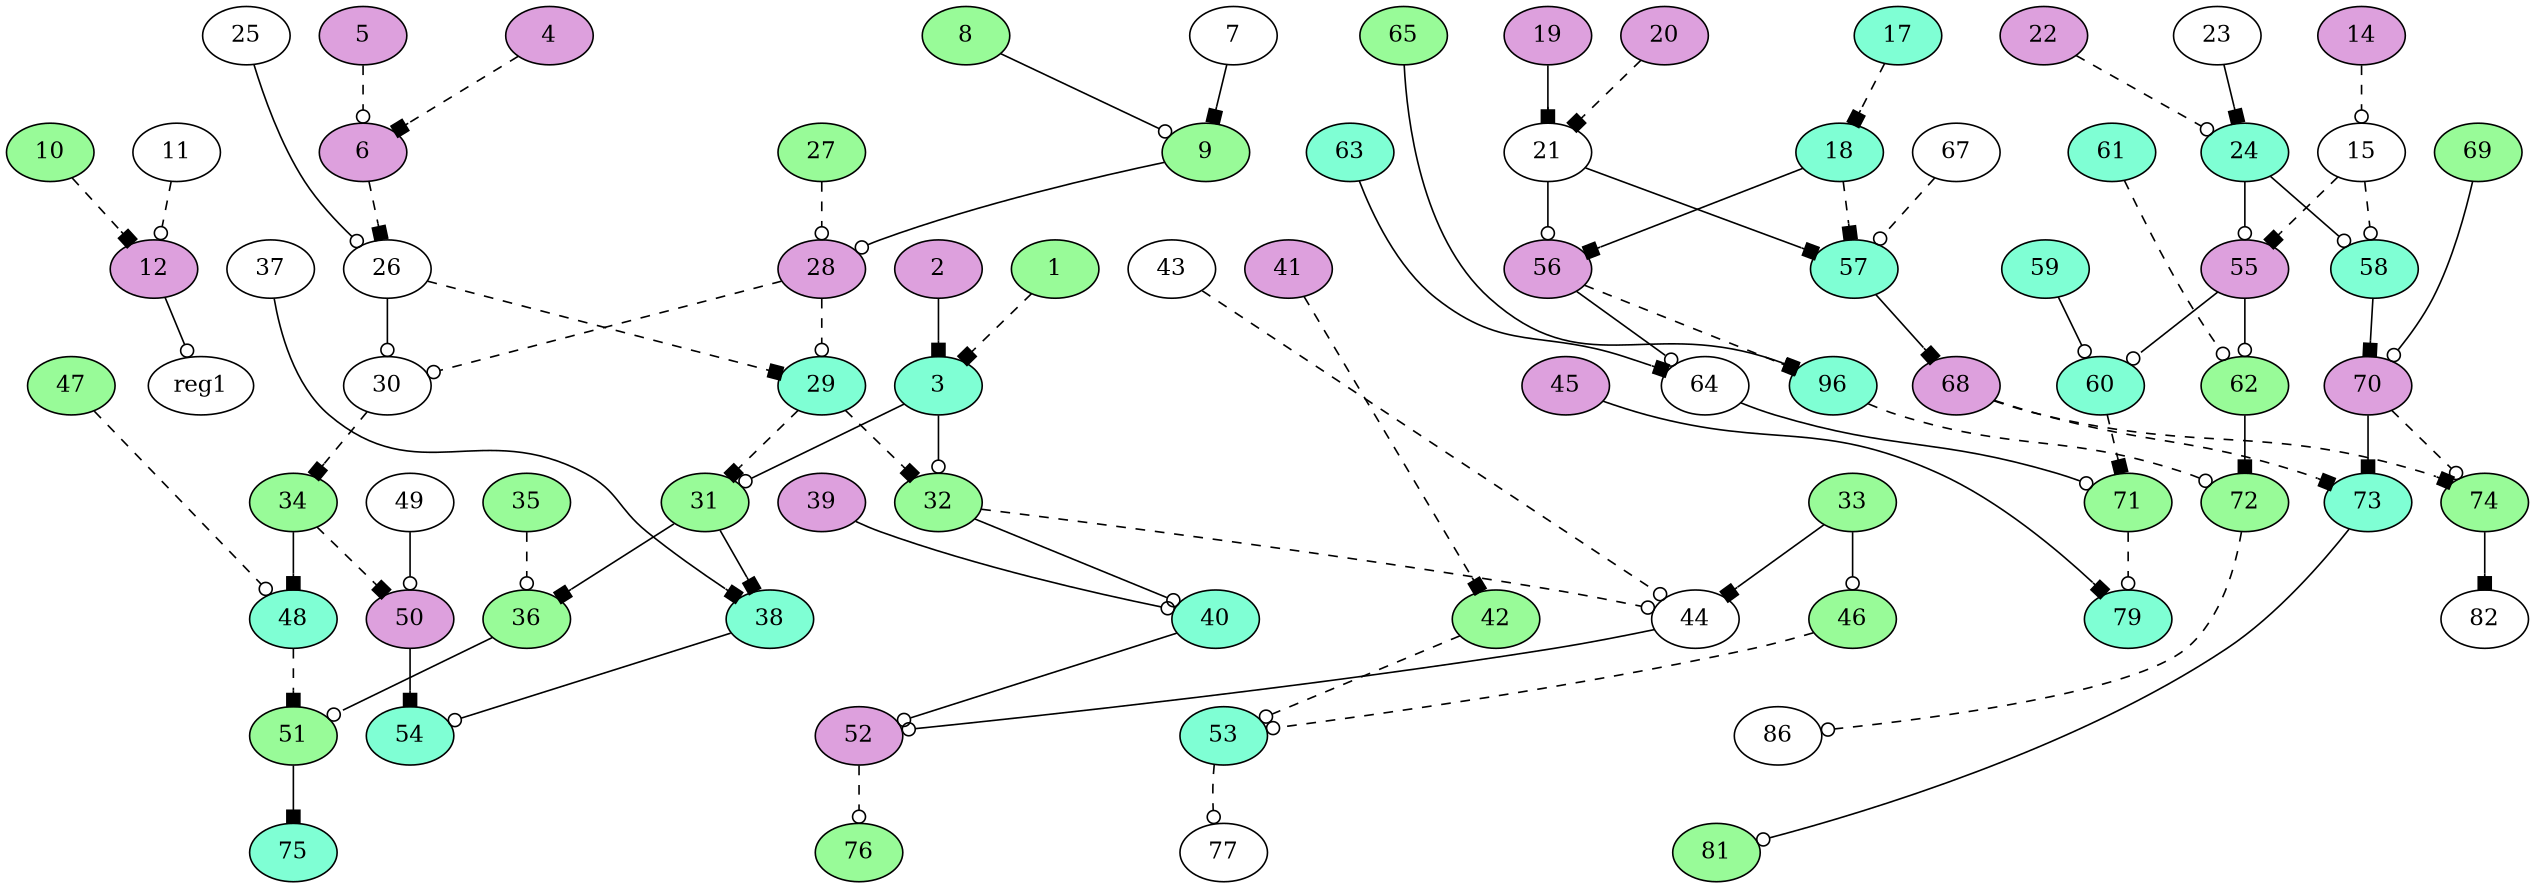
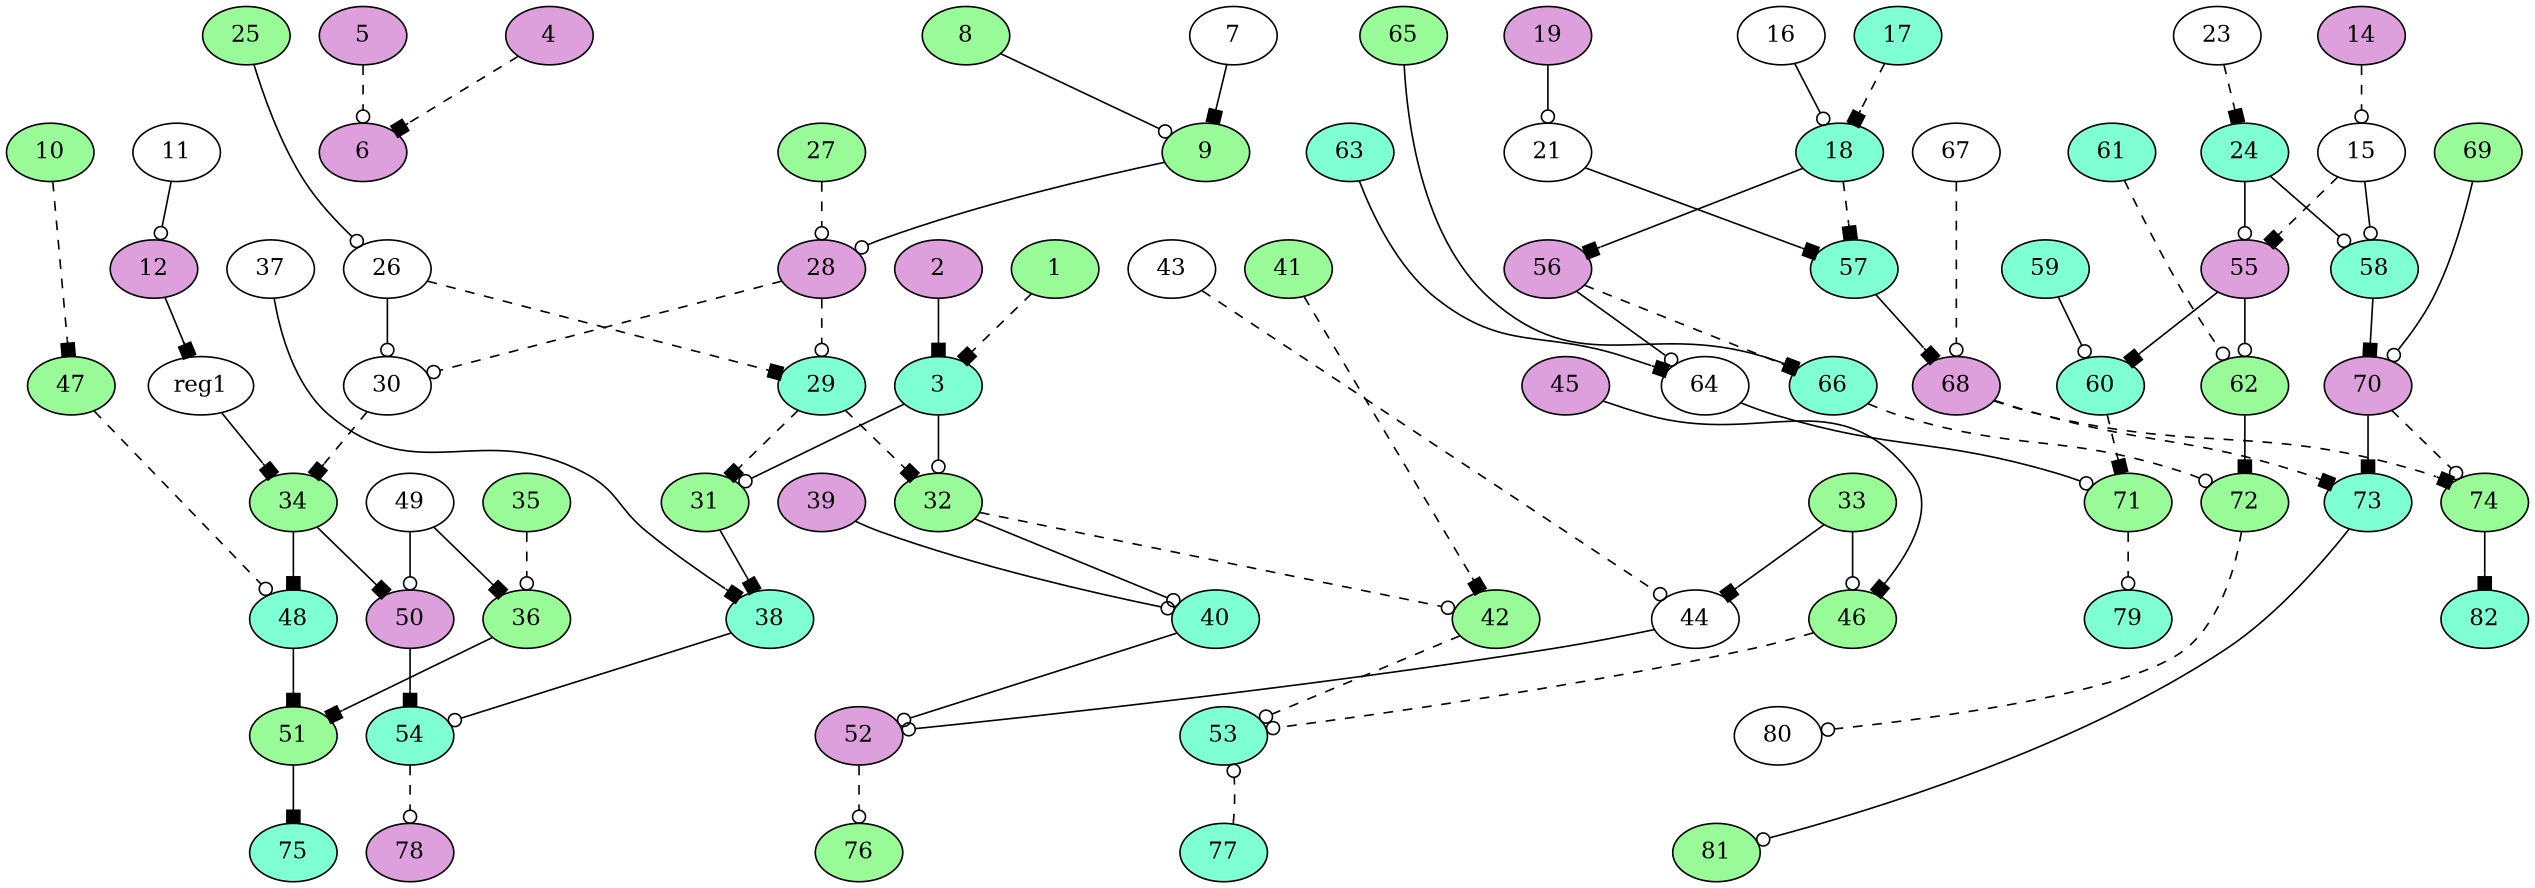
  digraph {
    node [fillcolor=palegreen style=filled]
    edge [arrowhead=odot style=solid weight=0]
    3 [fillcolor=aquamarine]
    1
    31
    32
    36
    38 [fillcolor=aquamarine]
    40 [fillcolor=aquamarine]
    42
    2 [fillcolor=plum]
    51
    54 [fillcolor=aquamarine]
    52 [fillcolor=plum]
    53 [fillcolor=aquamarine]
    4 [fillcolor=plum]
    6 [fillcolor=plum]
    26 [fillcolor=white]
    30 [fillcolor=white]
    29 [fillcolor=aquamarine]
    5 [fillcolor=plum]
    34
    7 [fillcolor=white]
    9
    28 [fillcolor=plum]
    8
    12 [fillcolor=plum]
    10
    reg1 [fillcolor=white]
    11 [fillcolor=white]
    48 [fillcolor=aquamarine]
    50 [fillcolor=plum]
    15 [fillcolor=white]
    55 [fillcolor=plum]
    58 [fillcolor=aquamarine]
    44 [fillcolor=white]
    33
    46
    14 [fillcolor=plum]
    60 [fillcolor=aquamarine]
    62
    70 [fillcolor=plum]
    71
    72
    73 [fillcolor=aquamarine]
    74
+   16 [fillcolor=white]
    18 [fillcolor=aquamarine]
    57 [fillcolor=aquamarine]
    56 [fillcolor=plum]
    68 [fillcolor=plum]
-   66 [fillcolor=aquamarine label=96]
+   66 [fillcolor=aquamarine]
    64 [fillcolor=white]
    17 [fillcolor=aquamarine]
    19 [fillcolor=plum]
    21 [fillcolor=white]
-   20 [fillcolor=plum]
-   22 [fillcolor=plum]
    24 [fillcolor=aquamarine]
    23 [fillcolor=white]
-   25 [fillcolor=white]
+   25
    27
    75 [fillcolor=aquamarine]
+   78 [fillcolor=plum]
    76
-   77 [fillcolor=white]
+   77 [fillcolor=aquamarine]
    35
    37 [fillcolor=white]
    39 [fillcolor=plum]
-   41 [fillcolor=plum]
+   41
    43 [fillcolor=white]
    45 [fillcolor=plum]
    47
    49 [fillcolor=white]
    79 [fillcolor=aquamarine]
-   80 [fillcolor=white label=86]
+   80 [fillcolor=white]
    81
-   82 [fillcolor=white]
+   82 [fillcolor=aquamarine]
    59 [fillcolor=aquamarine]
    61 [fillcolor=aquamarine]
    63 [fillcolor=aquamarine]
    65
    67 [fillcolor=white]
    69
    3 -> 31
    3 -> 32 [weight=3]
    1 -> 3 [arrowhead=box style=dashed]
-   31 -> 36 [arrowhead=box weight=4]
+   49 -> 36 [arrowhead=box weight=4]
    31 -> 38 [arrowhead=box]
    32 -> 40
-   32 -> 44 [style=dashed]
-   36 -> 51
+   32 -> 42 [style=dashed]
+   36 -> 51 [arrowhead=box]
    38 -> 54
    40 -> 52
    42 -> 53 [style=dashed]
    2 -> 3 [arrowhead=box]
    51 -> 75 [arrowhead=box]
+   54 -> 78 [style=dashed]
    52 -> 76 [style=dashed weight=2]
-   53 -> 77 [style=dashed weight=1]
+   77 -> 53 [style=dashed weight=1]
    4 -> 6 [arrowhead=box style=dashed]
-   6 -> 26 [arrowhead=box style=dashed]
    26 -> 30 [weight=7]
    26 -> 29 [arrowhead=box style=dashed]
    30 -> 34 [arrowhead=box style=dashed weight=1]
    29 -> 31 [arrowhead=box style=dashed]
    29 -> 32 [arrowhead=box style=dashed weight=1]
    5 -> 6 [style=dashed weight=1]
    34 -> 48 [arrowhead=box]
-   34 -> 50 [arrowhead=box style=dashed]
+   34 -> 50 [arrowhead=box]
    7 -> 9 [arrowhead=box]
    9 -> 28
    28 -> 30 [style=dashed]
    28 -> 29 [style=dashed weight=7]
    8 -> 9
-   12 -> reg1
-   10 -> 12 [arrowhead=box style=dashed]
-   11 -> 12 [style=dashed]
-   48 -> 51 [arrowhead=box style=dashed]
+   12 -> reg1 [arrowhead=box]
+   10 -> 47 [arrowhead=box style=dashed]
+   reg1 -> 34 [arrowhead=box weight=1]
+   11 -> 12
+   48 -> 51 [arrowhead=box]
    50 -> 54 [arrowhead=box]
    15 -> 55 [arrowhead=box style=dashed]
-   15 -> 58 [style=dashed]
-   55 -> 60
+   15 -> 58
+   55 -> 60 [arrowhead=box]
    55 -> 62 [weight=1]
    58 -> 70 [arrowhead=box]
    44 -> 52
    33 -> 44 [arrowhead=box]
    33 -> 46 [weight=4]
    46 -> 53 [style=dashed]
    14 -> 15 [style=dashed weight=1]
    60 -> 71 [arrowhead=box style=dashed]
    62 -> 72 [arrowhead=box weight=3]
    70 -> 73 [arrowhead=box weight=3]
    70 -> 74 [style=dashed weight=1]
    71 -> 79 [style=dashed weight=2]
    72 -> 80 [style=dashed]
    73 -> 81
    74 -> 82 [arrowhead=box weight=1]
+   16 -> 18 [weight=1]
    18 -> 57 [arrowhead=box style=dashed weight=1]
    18 -> 56 [arrowhead=box]
    57 -> 68 [arrowhead=box]
    56 -> 66 [arrowhead=box style=dashed]
    56 -> 64
    68 -> 73 [arrowhead=box style=dashed]
    68 -> 74 [arrowhead=box style=dashed]
    66 -> 72 [style=dashed]
    64 -> 71
    17 -> 18 [arrowhead=box style=dashed weight=1]
-   19 -> 21 [arrowhead=box weight=1]
+   19 -> 21 [weight=1]
    21 -> 57 [arrowhead=box]
-   21 -> 56 [weight=1]
-   20 -> 21 [arrowhead=box style=dashed]
-   22 -> 24 [style=dashed]
    24 -> 55 [weight=2]
    24 -> 58
-   23 -> 24 [arrowhead=box]
+   23 -> 24 [arrowhead=box style=dashed]
    25 -> 26
    27 -> 28 [style=dashed weight=2]
    35 -> 36 [style=dashed weight=1]
    37 -> 38 [arrowhead=box]
    39 -> 40
    41 -> 42 [arrowhead=box style=dashed]
    43 -> 44 [style=dashed]
-   45 -> 79 [arrowhead=box]
+   45 -> 46 [arrowhead=box]
    47 -> 48 [style=dashed]
    49 -> 50
    59 -> 60
    61 -> 62 [style=dashed]
    63 -> 64 [arrowhead=box]
    65 -> 66 [arrowhead=box]
-   67 -> 57 [style=dashed weight=1]
+   67 -> 68 [style=dashed weight=1]
    69 -> 70
  }
